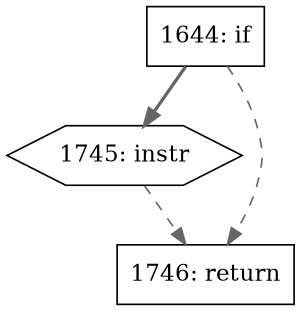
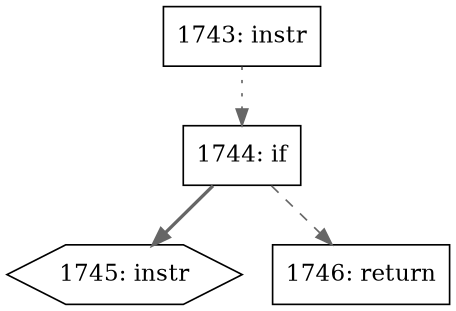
  digraph {
    node [shape=box]
    edge [color=gray40 style=dashed]
-   n2 [label="1644: if"]
+   n1 [label="1743: instr"]
+   n2 [label="1744: if"]
    n3 [label="1745: instr" shape=hexagon]
    n4 [label="1746: return"]
+   n1 -> n2 [style=dotted]
    n2 -> n3 [style=bold]
    n2 -> n4
-   n3 -> n4
  }
